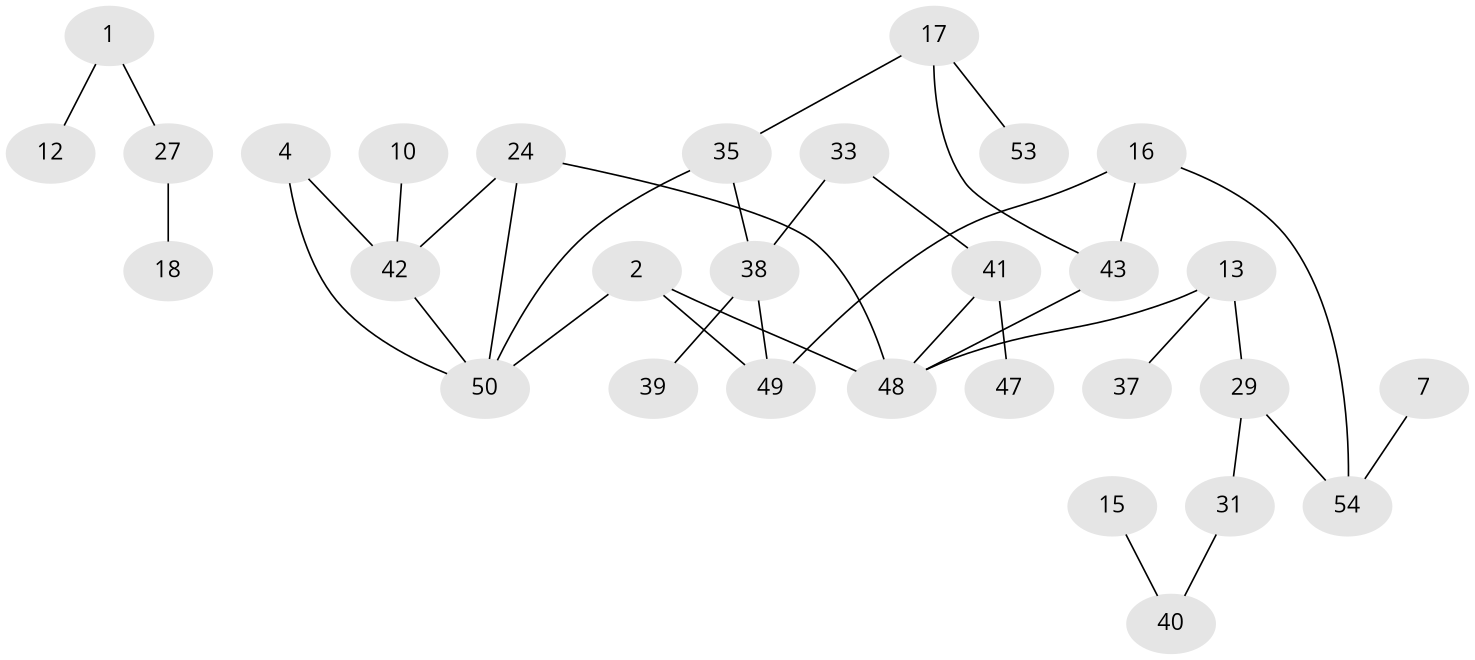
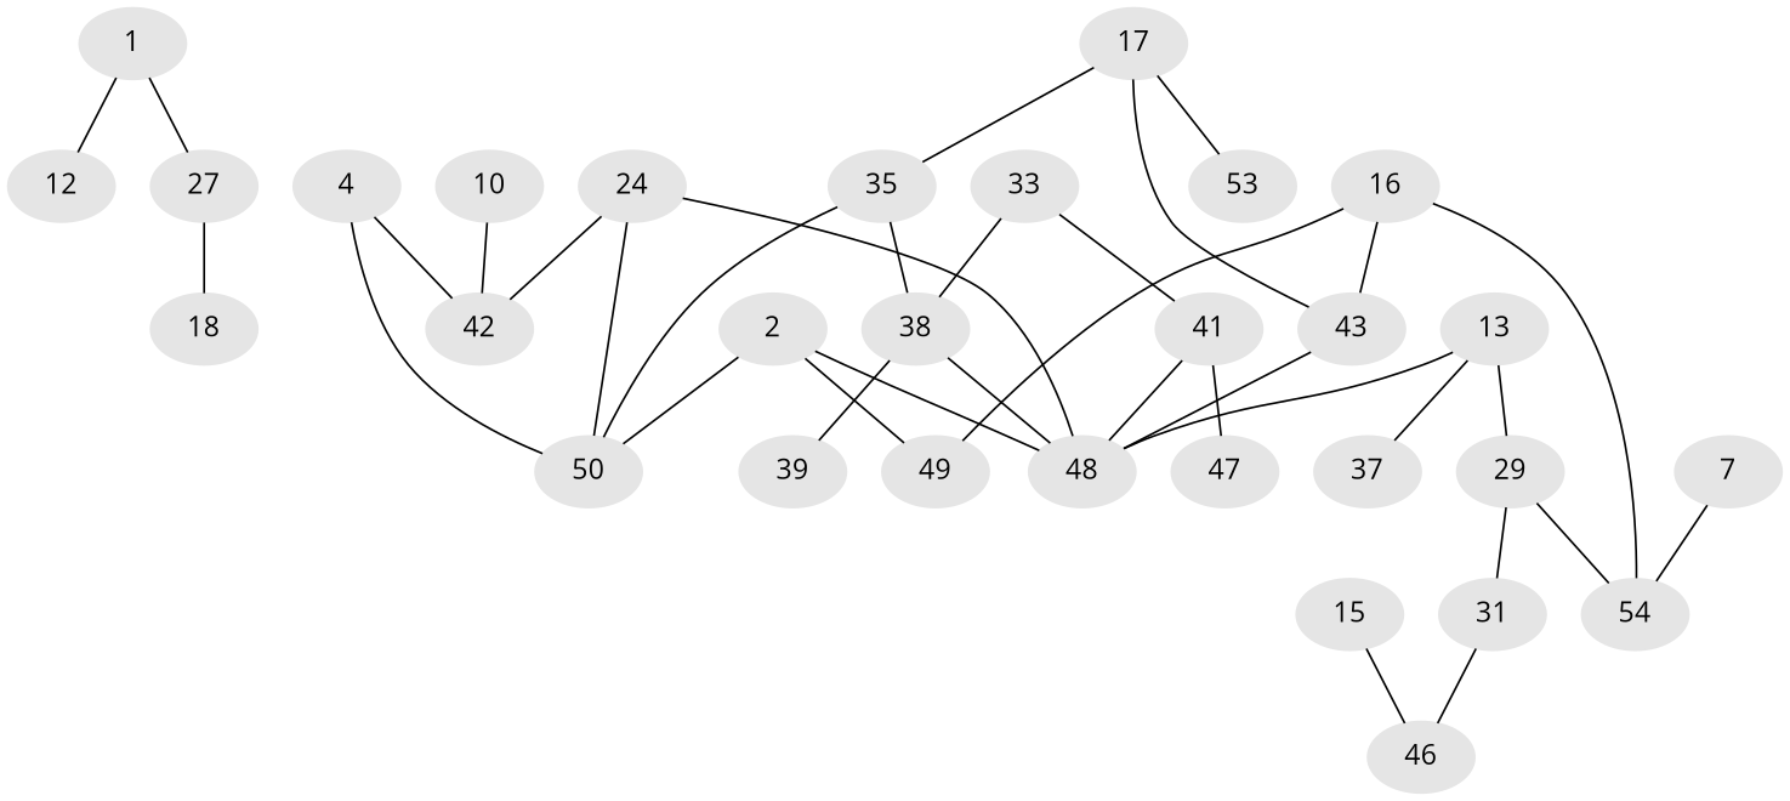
  graph {
    fontname="Open Sans"
    node [color=gray90 fontname="Open Sans" style=filled]
    edge [fontname="Open Sans" weight=1.0]
    1
    12
    27
    18
    4
    42
    50
    7
    54
    n10 [label=2]
    48
    49
    10
    13
    29
    37
    31
    15
-   46 [label=40]
+   46
    16
    43
    17
    35
    53
    38
    24
    33
    41
    47
    39
    1 -- 12
    1 -- 27
    27 -- 18
    4 -- 42
    4 -- 50
-   42 -- 50
    7 -- 54
    n10 -- 50
    n10 -- 48
    n10 -- 49
    10 -- 42
    13 -- 48
    13 -- 29
    13 -- 37
    29 -- 54
    29 -- 31
    31 -- 46
    15 -- 46
    16 -- 54
    16 -- 49
    16 -- 43
    43 -- 48
    17 -- 43
    17 -- 35
    17 -- 53
    35 -- 50
    35 -- 38
-   38 -- 49
+   38 -- 48
    38 -- 39
    24 -- 42
    24 -- 50
    24 -- 48
    33 -- 38
    33 -- 41
    41 -- 48
    41 -- 47
  }
